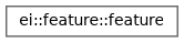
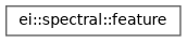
  digraph {
    rankdir=LR
-   n1 [color=grey40 fillcolor=white fontname=Helvetica fontsize=10 height=0.2 label="ei::feature::feature" shape=box style=filled width=0.4]
+   n1 [color=grey40 fillcolor=white fontname=Helvetica fontsize=10 height=0.2 label="ei::spectral::feature" shape=box style=filled width=0.4]
  }
